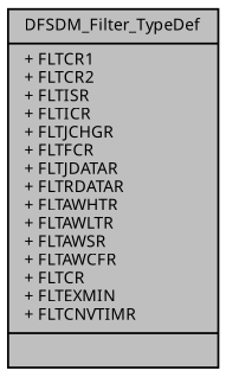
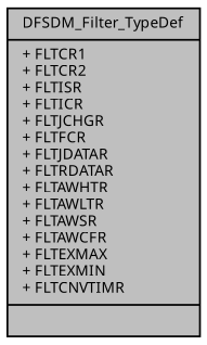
  digraph {
-   n1 [color=black fillcolor=grey75 fontcolor=black fontname=Sans fontsize=8 height=0.2 label="{DFSDM_Filter_TypeDef\n|+ FLTCR1\l+ FLTCR2\l+ FLTISR\l+ FLTICR\l+ FLTJCHGR\l+ FLTFCR\l+ FLTJDATAR\l+ FLTRDATAR\l+ FLTAWHTR\l+ FLTAWLTR\l+ FLTAWSR\l+ FLTAWCFR\l+ FLTCR\l+ FLTEXMIN\l+ FLTCNVTIMR\l|}" shape=record style=filled width=0.4]
+   n1 [color=black fillcolor=grey75 fontcolor=black fontname=Sans fontsize=8 height=0.2 label="{DFSDM_Filter_TypeDef\n|+ FLTCR1\l+ FLTCR2\l+ FLTISR\l+ FLTICR\l+ FLTJCHGR\l+ FLTFCR\l+ FLTJDATAR\l+ FLTRDATAR\l+ FLTAWHTR\l+ FLTAWLTR\l+ FLTAWSR\l+ FLTAWCFR\l+ FLTEXMAX\l+ FLTEXMIN\l+ FLTCNVTIMR\l|}" shape=record style=filled width=0.4]
  }
